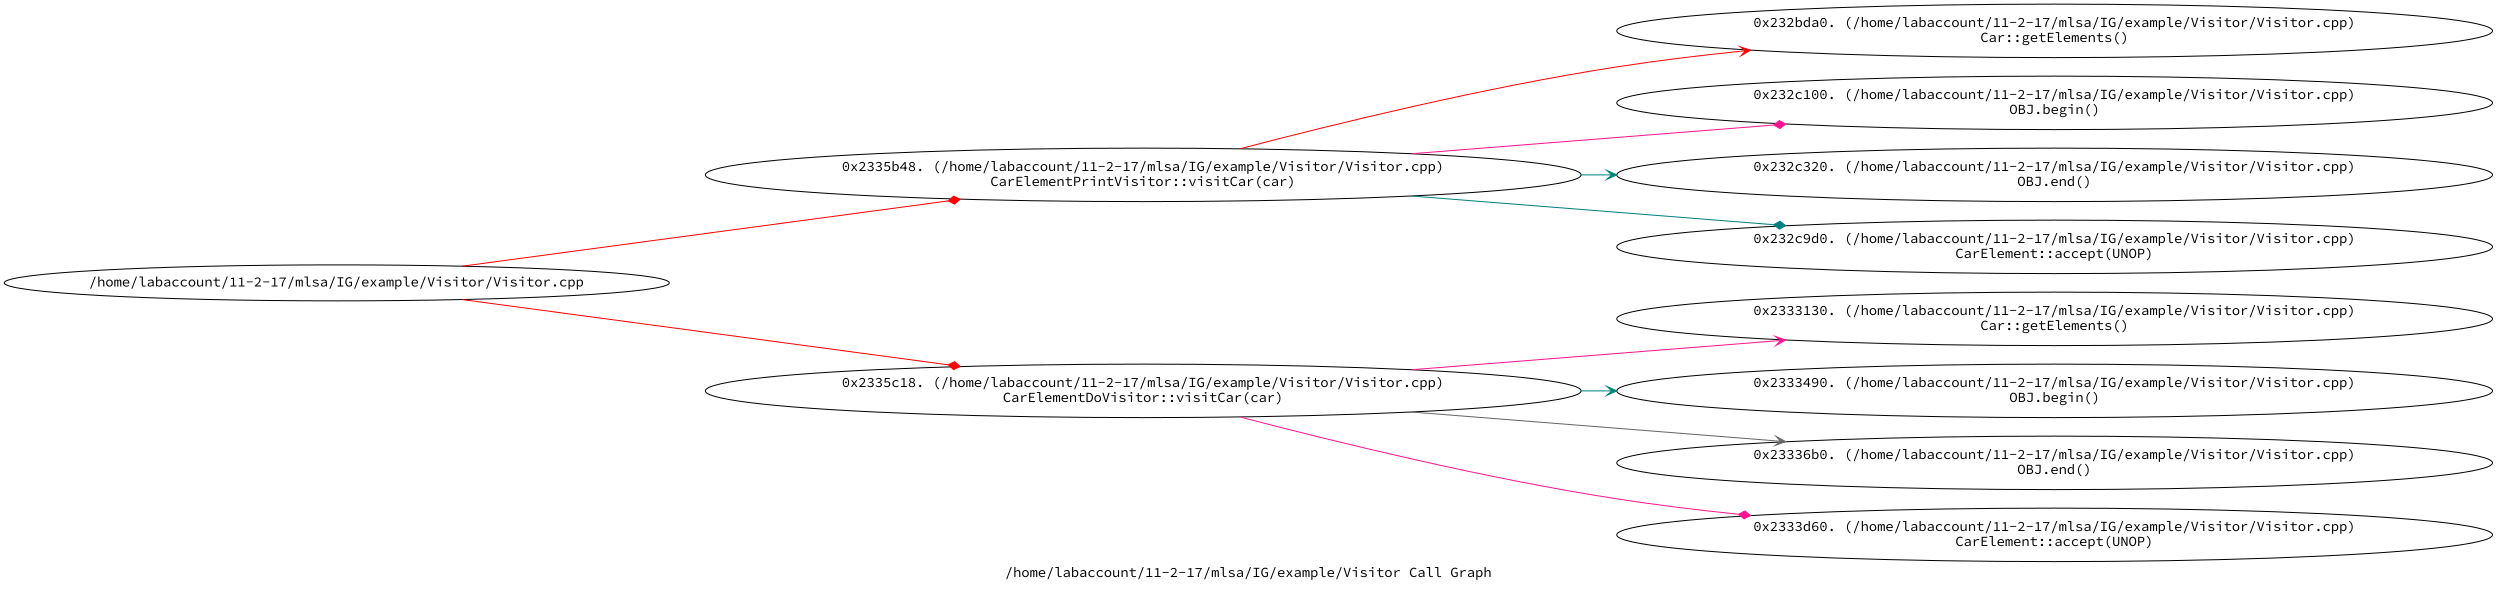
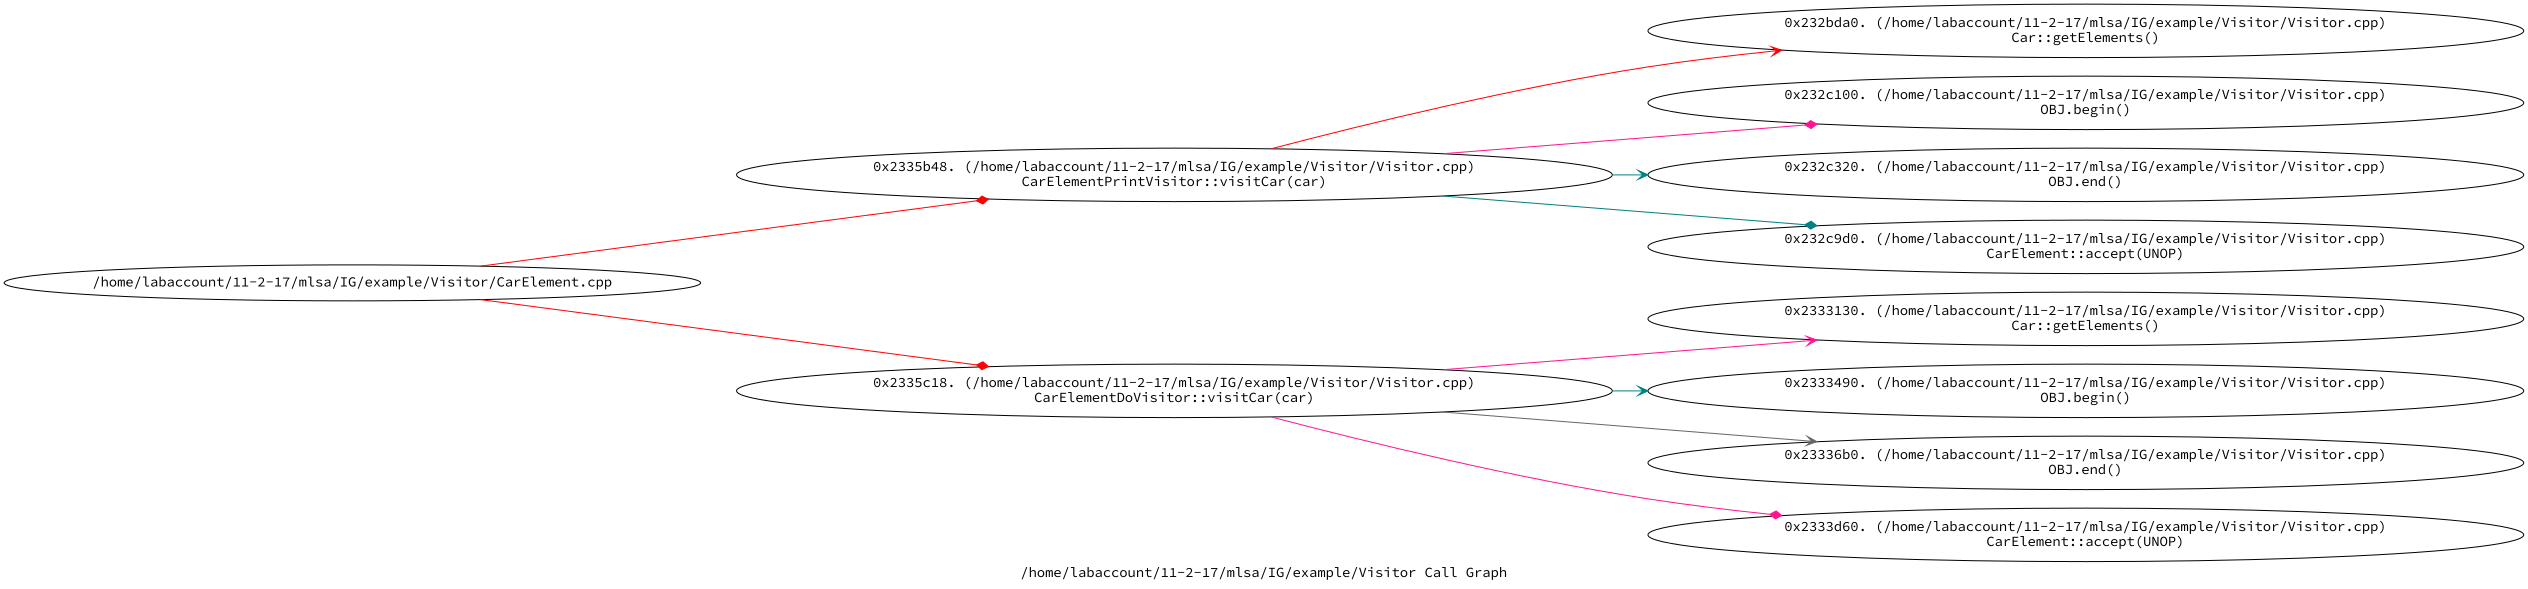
  digraph {
    label="/home/labaccount/11-2-17/mlsa/IG/example/Visitor Call Graph"
    rankdir=LR
    fontname="Source Code Pro"
    node [shape=oval fontname="Source Code Pro"]
    edge [color=red arrowhead=diamond fontname="Source Code Pro"]
-   n1 [label="/home/labaccount/11-2-17/mlsa/IG/example/Visitor/Visitor.cpp"]
+   n1 [label="/home/labaccount/11-2-17/mlsa/IG/example/Visitor/CarElement.cpp"]
    n2 [label="0x2335b48. (/home/labaccount/11-2-17/mlsa/IG/example/Visitor/Visitor.cpp)\nCarElementPrintVisitor::visitCar(car)"]
    n3 [label="0x2335c18. (/home/labaccount/11-2-17/mlsa/IG/example/Visitor/Visitor.cpp)\nCarElementDoVisitor::visitCar(car)"]
    n4 [label="0x232bda0. (/home/labaccount/11-2-17/mlsa/IG/example/Visitor/Visitor.cpp)\nCar::getElements()"]
    n5 [label="0x232c100. (/home/labaccount/11-2-17/mlsa/IG/example/Visitor/Visitor.cpp)\nOBJ.begin()"]
    n6 [label="0x232c320. (/home/labaccount/11-2-17/mlsa/IG/example/Visitor/Visitor.cpp)\nOBJ.end()"]
    n7 [label="0x232c9d0. (/home/labaccount/11-2-17/mlsa/IG/example/Visitor/Visitor.cpp)\nCarElement::accept(UNOP)"]
    n8 [label="0x2333130. (/home/labaccount/11-2-17/mlsa/IG/example/Visitor/Visitor.cpp)\nCar::getElements()"]
    n9 [label="0x2333490. (/home/labaccount/11-2-17/mlsa/IG/example/Visitor/Visitor.cpp)\nOBJ.begin()"]
    n10 [label="0x23336b0. (/home/labaccount/11-2-17/mlsa/IG/example/Visitor/Visitor.cpp)\nOBJ.end()"]
    n11 [label="0x2333d60. (/home/labaccount/11-2-17/mlsa/IG/example/Visitor/Visitor.cpp)\nCarElement::accept(UNOP)"]
    n1 -> n2
    n1 -> n3
    n2 -> n4 [arrowhead=vee]
    n2 -> n5 [color=deeppink]
    n2 -> n6 [color=teal arrowhead=vee]
    n2 -> n7 [color=teal]
    n3 -> n8 [color=deeppink arrowhead=vee]
    n3 -> n9 [color=teal arrowhead=vee]
    n3 -> n10 [color=gray40 arrowhead=vee]
    n3 -> n11 [color=deeppink]
  }
